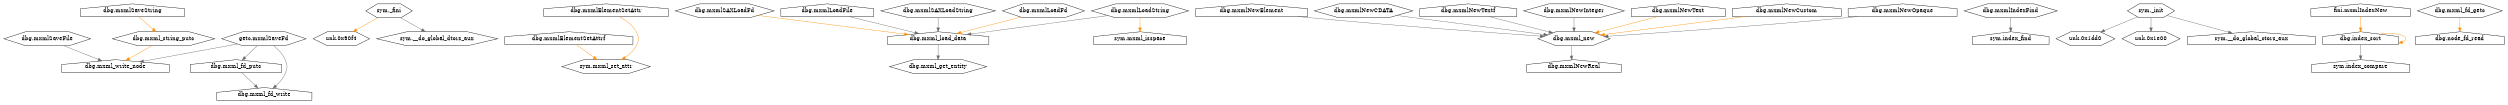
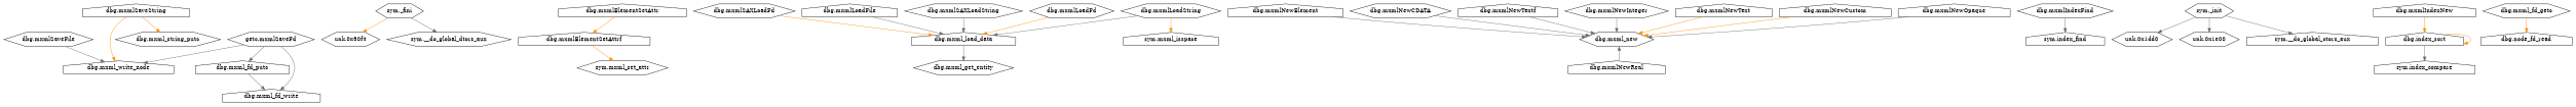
  digraph {
    fontname="DejaVu Serif"
    node [fontname="DejaVu Serif" shape=house]
    edge [color=gray40 fontname="DejaVu Serif"]
    n1 [label="dbg.mxmlSaveFile" shape=hexagon]
    n2 [label="dbg.mxml_write_node"]
    n3 [label="sym._fini" shape=hexagon]
    n4 [label="unk.0x90f4" shape=hexagon]
    n5 [label="sym.__do_global_dtors_aux" shape=hexagon]
    n6 [label="dbg.mxmlElementSetAttrf"]
    n7 [label="sym.mxml_set_attr" shape=hexagon]
    n8 [label="dbg.mxmlSAXLoadFd" shape=hexagon]
    n9 [label="dbg.mxml_load_data"]
    n10 [label="dbg.mxml_get_entity" shape=hexagon]
    n11 [label="sym.mxml_isspace"]
    n12 [label="dbg.mxmlLoadFile"]
    n13 [label="dbg.mxmlLoadString" shape=hexagon]
    n14 [label="dbg.mxmlNewElement"]
    n15 [label="dbg.mxml_new" shape=hexagon]
    n16 [label="dbg.mxmlIndexFind" shape=hexagon]
    n17 [label="sym.index_find"]
    n18 [label="dbg.mxmlSAXLoadString" shape=hexagon]
    n19 [label="dbg.mxmlLoadFd" shape=hexagon]
    n20 [label="dbg.mxmlNewCDATA" shape=hexagon]
    n21 [label="getc.mxmlSaveFd" shape=hexagon]
    n22 [label="dbg.mxml_fd_putc"]
    n23 [label="dbg.mxml_fd_write"]
    n24 [label="sym._init" shape=hexagon]
    n25 [label="unk.0x1dd0" shape=hexagon]
    n26 [label="unk.0x1e00" shape=hexagon]
    n27 [label="sym.__do_global_ctors_aux"]
    n28 [label="dbg.mxmlNewTextf"]
-   n29 [label="fini.mxmlIndexNew"]
+   n29 [label="dbg.mxmlIndexNew"]
    n30 [label="dbg.index_sort"]
    n31 [label="sym.index_compare"]
    n32 [label="dbg.mxmlNewInteger" shape=hexagon]
    n33 [label="dbg.mxmlNewReal"]
    n34 [label="dbg.mxmlNewText"]
    n35 [label="dbg.mxmlNewCustom"]
    n36 [label="dbg.mxmlElementSetAttr"]
    n37 [label="dbg.mxmlNewOpaque"]
    n38 [label="dbg.mxmlSaveString"]
    n39 [label="dbg.mxml_string_putc" shape=hexagon]
    n40 [label="dbg.mxml_fd_getc" shape=hexagon]
    n41 [label="dbg.node_fd_read"]
    n1 -> n2
    n3 -> n4 [color=darkorange]
    n3 -> n5
    n6 -> n7 [color=darkorange]
    n8 -> n9 [color=darkorange]
    n9 -> n10
    n12 -> n9
    n13 -> n9
    n13 -> n11 [color=darkorange]
    n14 -> n15
    n16 -> n17
    n18 -> n9
    n19 -> n9 [color=darkorange]
    n20 -> n15
    n21 -> n2
    n21 -> n22
    n21 -> n23
    n22 -> n23
    n24 -> n25
    n24 -> n26
    n24 -> n27
    n28 -> n15
    n29 -> n30 [color=darkorange]
    n30 -> n30 [color=darkorange]
    n30 -> n31
    n32 -> n15
-   n15 -> n33
+   n33 -> n15
    n34 -> n15 [color=darkorange]
    n35 -> n15 [color=darkorange]
-   n36 -> n7 [color=darkorange]
+   n36 -> n6 [color=darkorange]
    n37 -> n15
-   n39 -> n2 [color=darkorange]
+   n38 -> n2 [color=darkorange]
    n38 -> n39 [color=darkorange]
    n40 -> n41 [color=darkorange]
  }
